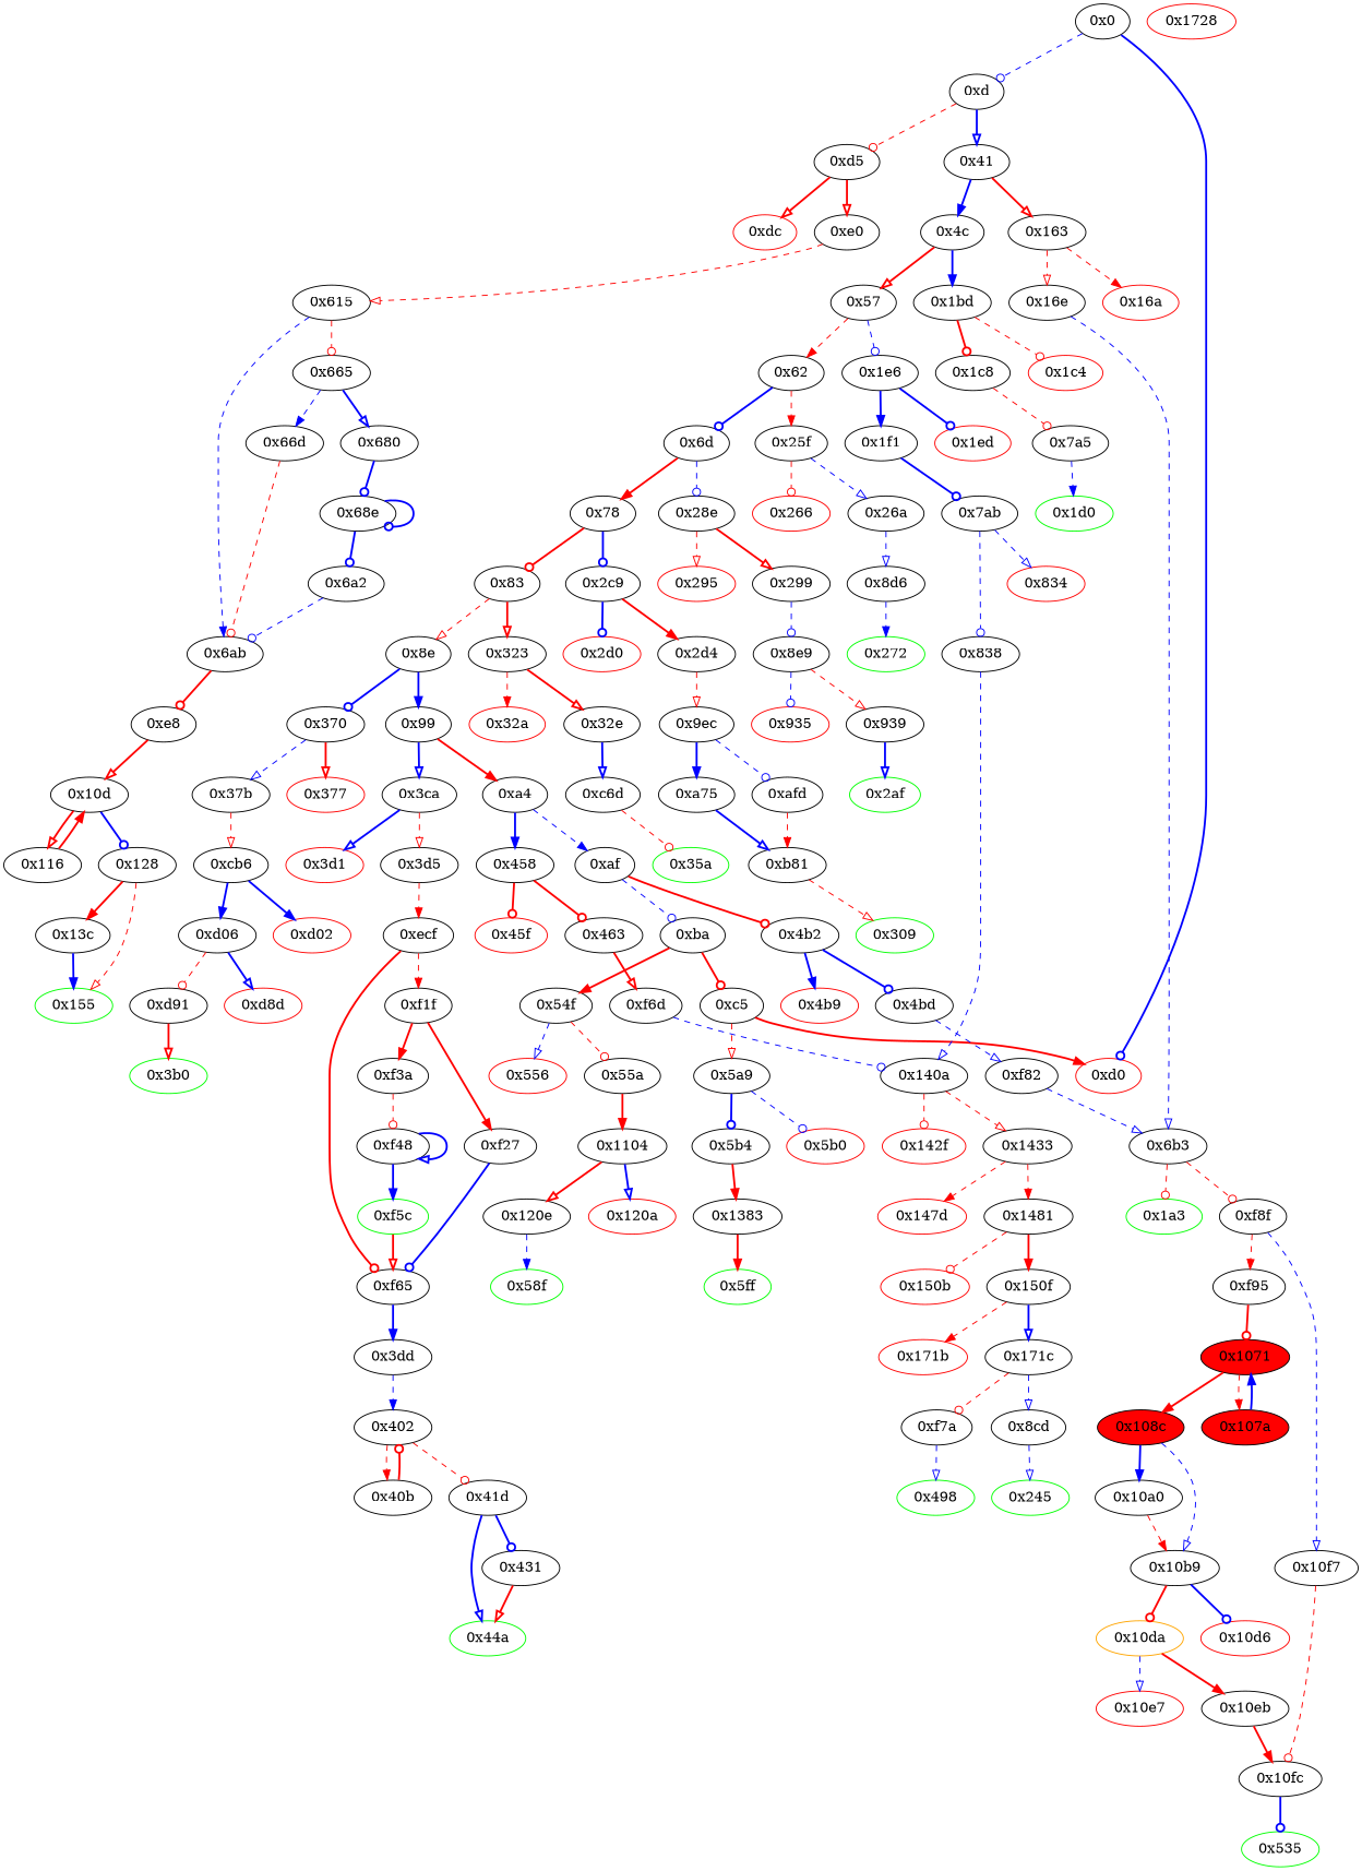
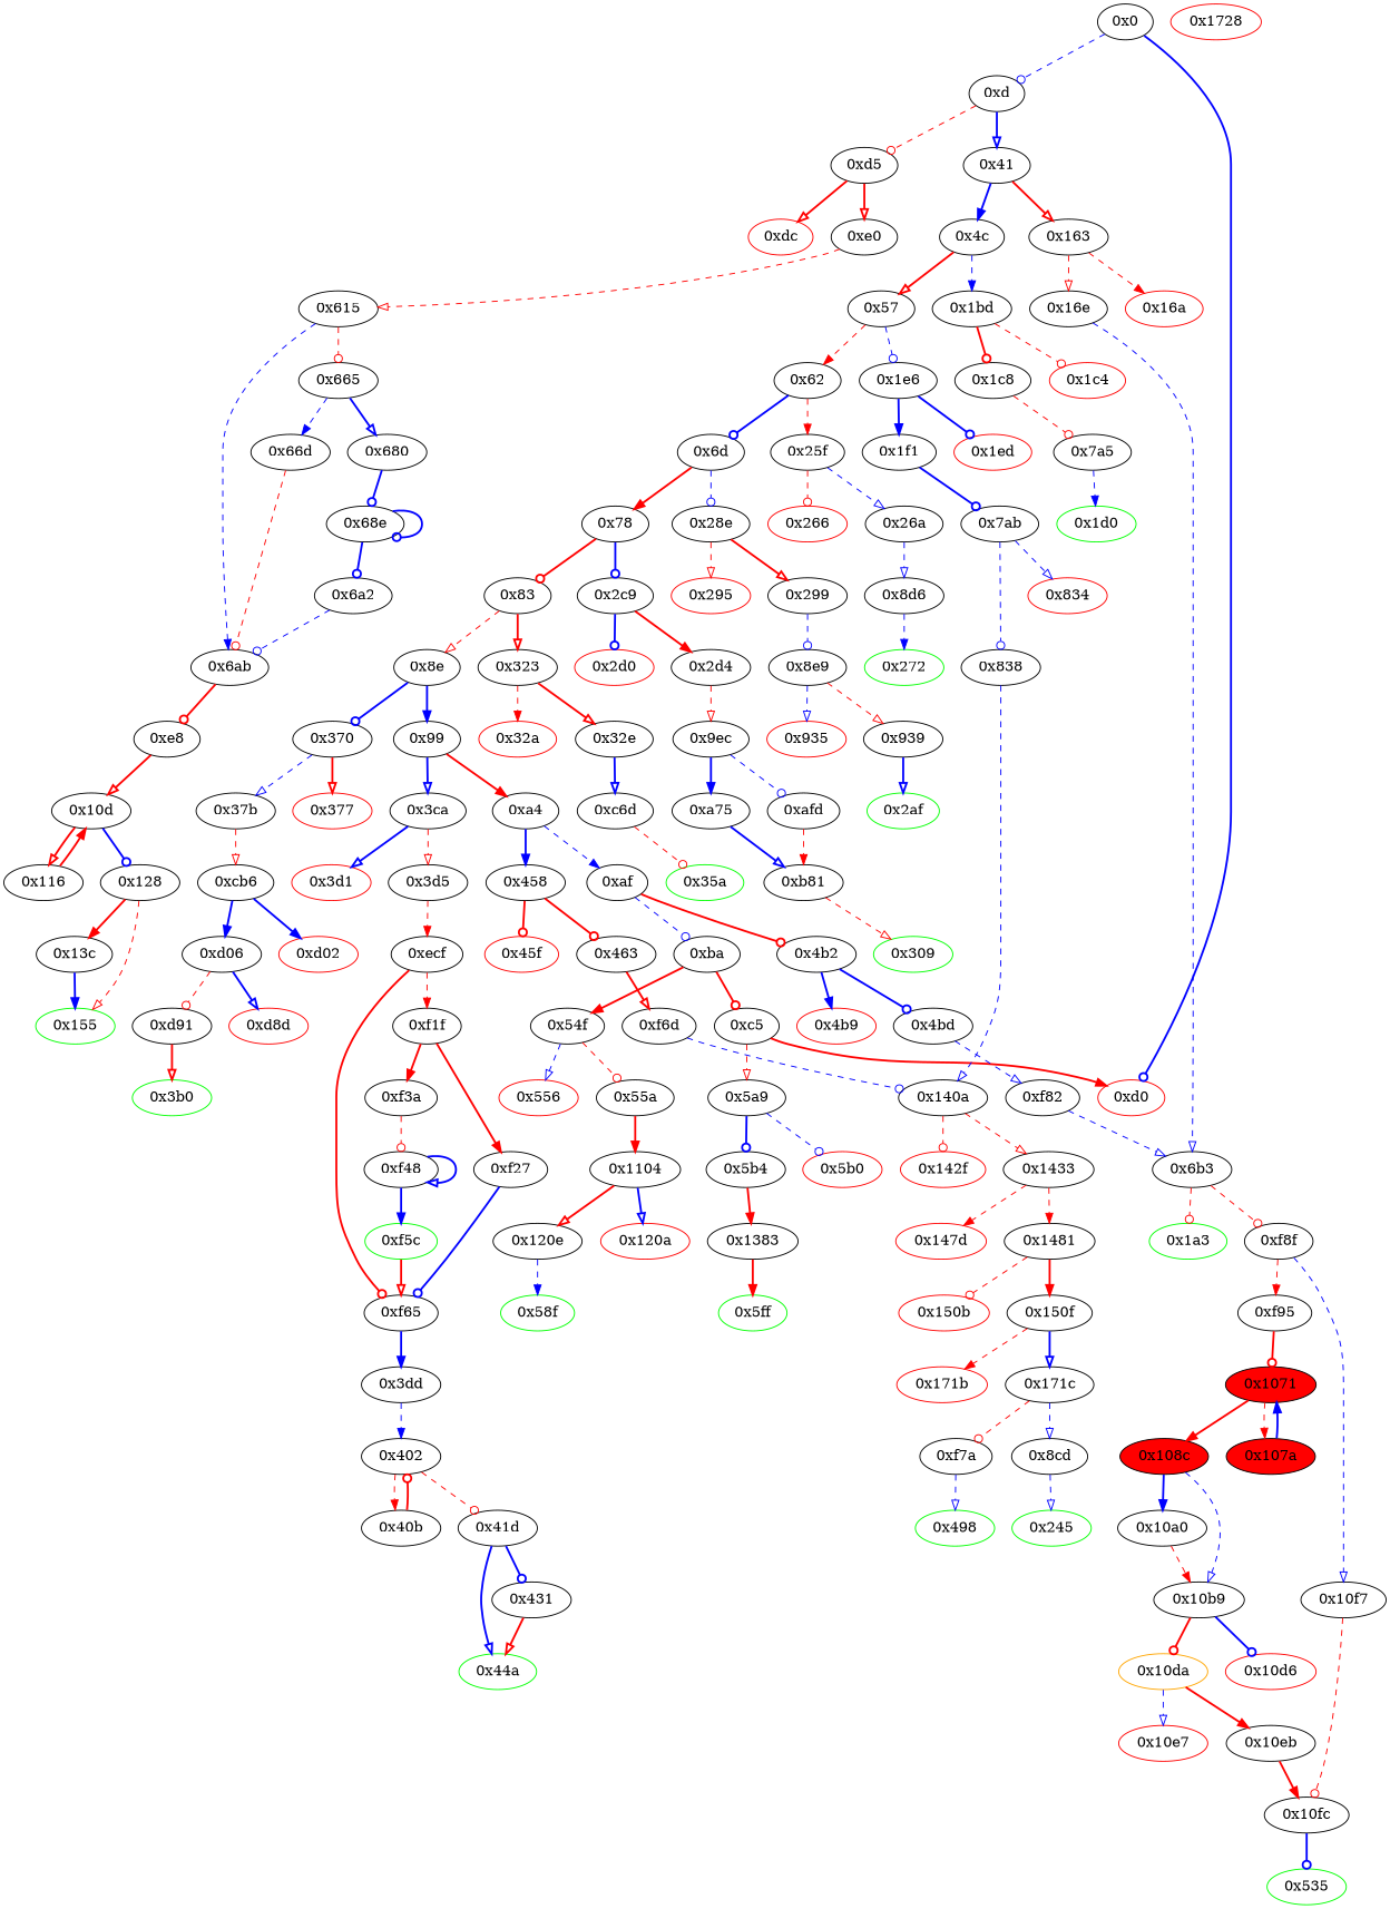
  digraph {
    node [fillcolor=white style=filled]
    edge [arrowhead=odot color=red style=bold]
    "0x55a"
    "0x1104"
    "0x120e"
    "0x120a" [color=red]
    "0xf1f"
    "0xf27"
    "0xf3a"
    "0xf65"
    "0xf48"
    "0x8e"
    "0x370"
    "0x99"
    "0x377" [color=red]
    "0x37b"
    "0xa4"
    "0x3ca"
    "0xf6d"
    "0x140a"
    "0x1433"
    "0x142f" [color=red]
    "0x58f" [color=green]
    "0x295" [color=red]
    "0x28e"
    "0x299"
    "0x8e9"
    "0x54f"
    "0x556" [color=red]
    "0x3dd"
    "0x402"
    "0x41d"
    "0x40b"
    "0x171b" [color=red]
    "0x150f"
    "0x171c"
    "0x8cd"
    "0xf7a"
    "0xd0" [color=red]
    "0x147d" [color=red]
    "0x1c8"
    "0x7a5"
    "0x1d0" [color=green]
    "0xd02" [color=red]
    "0xcb6"
    "0xd06"
    "0xd8d" [color=red]
    "0xd91"
    "0x615"
    "0x665"
    "0x6ab"
    "0x66d"
    "0x680"
    "0xe8"
    "0x9ec"
    "0xafd"
    n55 [label="0xa75"]
    "0xb81"
    "0x5ff" [color=green]
    "0x1383"
    "0x78"
    "0x2c9"
    "0x83"
    "0x2d0" [color=red]
    "0x2d4"
    "0x323"
    "0x535" [color=green]
    "0x10fc"
    "0xd5"
    "0xe0"
    "0xdc" [color=red]
    "0x463"
    "0x245" [color=green]
    "0x272" [color=green]
    "0x8d6"
    "0x68e"
    "0x10d"
    "0x116"
    "0x128"
    "0x13c"
    "0x155" [color=green]
    "0x2af" [color=green]
    "0x939"
    "0x4c"
    "0x1bd"
    "0x57"
    "0x1c4" [color=red]
    "0x62"
    "0x1e6"
    "0x44a" [color=green]
    "0x431"
    "0x5b0" [color=red]
    "0x16a" [color=red]
    "0xf82"
    "0x6b3"
    "0x1a3" [color=green]
    "0xf8f"
    "0x935" [color=red]
    "0x3b0" [color=green]
    "0x1481"
    "0x150b" [color=red]
    "0xf95"
    "0x10f7"
    "0x0"
    "0xd"
    "0x41"
    "0x10d6" [color=red]
    "0x3d5"
    "0xecf"
    "0x32a" [color=red]
    "0x5b4"
    "0x6a2"
    "0x498" [color=green]
    "0xba"
    "0xc5"
    "0x5a9"
    "0x10eb"
    "0x35a" [color=green]
    "0x4bd"
    "0x1071" [fillcolor=red]
    "0x108c" [fillcolor=red]
    "0x107a" [fillcolor=red]
    "0x4b9" [color=red]
    "0xaf"
    "0x458"
    "0x4b2"
    "0x45f" [color=red]
    "0x834" [color=red]
    "0x266" [color=red]
    "0x6d"
    "0x25f"
    "0x26a"
    "0xf5c" [color=green]
    "0x1728" [color=red]
    "0x32e"
    "0x3d1" [color=red]
    "0x10a0"
    "0x10b9"
    "0x10da" [color=orange]
    "0x309" [color=green]
    "0x1ed" [color=red]
    "0x1f1"
    "0x7ab"
    "0x163"
    "0x838"
    "0x16e"
    "0x10e7" [color=red]
    "0xc6d"
    "0x55a" -> "0x1104" [arrowhead=normal]
    "0x1104" -> "0x120e" [arrowhead=onormal]
    "0x1104" -> "0x120a" [arrowhead=onormal color=blue]
    "0x120e" -> "0x58f" [arrowhead=normal color=blue style=dashed]
    "0xf1f" -> "0xf27" [arrowhead=normal]
    "0xf1f" -> "0xf3a" [arrowhead=normal]
    "0xf27" -> "0xf65" [color=blue]
    "0xf3a" -> "0xf48" [style=dashed]
    "0xf65" -> "0x3dd" [arrowhead=normal color=blue]
    "0xf48" -> "0xf48" [arrowhead=onormal color=blue]
    "0xf48" -> "0xf5c" [arrowhead=normal color=blue]
    "0x8e" -> "0x370" [color=blue]
    "0x8e" -> "0x99" [arrowhead=normal color=blue]
    "0x370" -> "0x377" [arrowhead=onormal]
    "0x370" -> "0x37b" [arrowhead=onormal color=blue style=dashed]
    "0x99" -> "0xa4" [arrowhead=normal]
    "0x99" -> "0x3ca" [arrowhead=onormal color=blue]
    "0x37b" -> "0xcb6" [arrowhead=onormal style=dashed]
    "0xa4" -> "0xaf" [arrowhead=normal color=blue style=dashed]
    "0xa4" -> "0x458" [arrowhead=normal color=blue]
    "0x3ca" -> "0x3d5" [arrowhead=onormal style=dashed]
    "0x3ca" -> "0x3d1" [arrowhead=onormal color=blue]
    "0xf6d" -> "0x140a" [color=blue style=dashed]
    "0x140a" -> "0x1433" [arrowhead=onormal style=dashed]
    "0x140a" -> "0x142f" [style=dashed]
    "0x1433" -> "0x147d" [arrowhead=normal style=dashed]
    "0x1433" -> "0x1481" [arrowhead=normal style=dashed]
    "0x28e" -> "0x295" [arrowhead=onormal style=dashed]
    "0x28e" -> "0x299" [arrowhead=onormal]
    "0x299" -> "0x8e9" [color=blue style=dashed]
    "0x8e9" -> "0x939" [arrowhead=onormal style=dashed]
-   "0x8e9" -> "0x935" [color=blue style=dashed]
+   "0x8e9" -> "0x935" [arrowhead=onormal color=blue style=dashed]
    "0x54f" -> "0x55a" [style=dashed]
    "0x54f" -> "0x556" [arrowhead=onormal color=blue style=dashed]
    "0x3dd" -> "0x402" [arrowhead=normal color=blue style=dashed]
    "0x402" -> "0x41d" [style=dashed]
    "0x402" -> "0x40b" [arrowhead=normal style=dashed]
    "0x41d" -> "0x44a" [arrowhead=onormal color=blue]
    "0x41d" -> "0x431" [color=blue]
    "0x40b" -> "0x402"
    "0x150f" -> "0x171b" [arrowhead=normal style=dashed]
    "0x150f" -> "0x171c" [arrowhead=onormal color=blue]
    "0x171c" -> "0x8cd" [arrowhead=onormal color=blue style=dashed]
    "0x171c" -> "0xf7a" [style=dashed]
    "0x8cd" -> "0x245" [arrowhead=onormal color=blue style=dashed]
    "0xf7a" -> "0x498" [arrowhead=onormal color=blue style=dashed]
    "0x1c8" -> "0x7a5" [style=dashed]
    "0x7a5" -> "0x1d0" [arrowhead=normal color=blue style=dashed]
    "0xcb6" -> "0xd02" [arrowhead=normal color=blue]
    "0xcb6" -> "0xd06" [arrowhead=normal color=blue]
    "0xd06" -> "0xd8d" [arrowhead=onormal color=blue]
    "0xd06" -> "0xd91" [style=dashed]
    "0xd91" -> "0x3b0" [arrowhead=onormal]
    "0x615" -> "0x665" [style=dashed]
    "0x615" -> "0x6ab" [arrowhead=normal color=blue style=dashed]
    "0x665" -> "0x66d" [arrowhead=normal color=blue style=dashed]
    "0x665" -> "0x680" [arrowhead=onormal color=blue]
    "0x6ab" -> "0xe8"
    "0x66d" -> "0x6ab" [style=dashed]
    "0x680" -> "0x68e" [color=blue]
    "0xe8" -> "0x10d" [arrowhead=onormal]
    "0x9ec" -> "0xafd" [color=blue style=dashed]
    "0x9ec" -> n55 [arrowhead=normal color=blue]
    "0xafd" -> "0xb81" [arrowhead=normal style=dashed]
    n55 -> "0xb81" [arrowhead=onormal color=blue]
    "0xb81" -> "0x309" [arrowhead=onormal style=dashed]
    "0x1383" -> "0x5ff" [arrowhead=normal]
    "0x78" -> "0x2c9" [color=blue]
    "0x78" -> "0x83"
    "0x2c9" -> "0x2d0" [color=blue]
    "0x2c9" -> "0x2d4" [arrowhead=normal]
    "0x83" -> "0x8e" [arrowhead=onormal style=dashed]
    "0x83" -> "0x323" [arrowhead=onormal]
    "0x2d4" -> "0x9ec" [arrowhead=onormal style=dashed]
    "0x323" -> "0x32a" [arrowhead=normal style=dashed]
    "0x323" -> "0x32e" [arrowhead=onormal]
    "0x10fc" -> "0x535" [color=blue]
    "0xd5" -> "0xe0" [arrowhead=onormal]
    "0xd5" -> "0xdc" [arrowhead=onormal]
    "0xe0" -> "0x615" [arrowhead=onormal style=dashed]
    "0x463" -> "0xf6d" [arrowhead=onormal]
    "0x8d6" -> "0x272" [arrowhead=normal color=blue style=dashed]
    "0x68e" -> "0x68e" [color=blue]
    "0x68e" -> "0x6a2" [color=blue]
    "0x10d" -> "0x116" [arrowhead=onormal]
    "0x10d" -> "0x128" [color=blue]
    "0x116" -> "0x10d" [arrowhead=normal]
    "0x128" -> "0x13c" [arrowhead=normal]
    "0x128" -> "0x155" [arrowhead=onormal style=dashed]
    "0x13c" -> "0x155" [arrowhead=normal color=blue]
    "0x939" -> "0x2af" [arrowhead=onormal color=blue]
-   "0x4c" -> "0x1bd" [arrowhead=normal color=blue]
+   "0x4c" -> "0x1bd" [arrowhead=normal color=blue style=dashed]
    "0x4c" -> "0x57" [arrowhead=onormal]
    "0x1bd" -> "0x1c8"
    "0x1bd" -> "0x1c4" [style=dashed]
    "0x57" -> "0x62" [arrowhead=normal style=dashed]
    "0x57" -> "0x1e6" [color=blue style=dashed]
    "0x62" -> "0x6d" [color=blue]
    "0x62" -> "0x25f" [arrowhead=normal style=dashed]
    "0x1e6" -> "0x1ed" [color=blue]
    "0x1e6" -> "0x1f1" [arrowhead=normal color=blue]
    "0x431" -> "0x44a" [arrowhead=onormal]
    "0xf82" -> "0x6b3" [arrowhead=onormal color=blue style=dashed]
    "0x6b3" -> "0x1a3" [style=dashed]
    "0x6b3" -> "0xf8f" [style=dashed]
    "0xf8f" -> "0xf95" [arrowhead=normal style=dashed]
    "0xf8f" -> "0x10f7" [arrowhead=onormal color=blue style=dashed]
    "0x1481" -> "0x150f" [arrowhead=normal]
    "0x1481" -> "0x150b" [style=dashed]
    "0xf95" -> "0x1071"
    "0x10f7" -> "0x10fc" [style=dashed]
    "0x0" -> "0xd0" [color=blue]
    "0x0" -> "0xd" [color=blue style=dashed]
    "0xd" -> "0xd5" [style=dashed]
    "0xd" -> "0x41" [arrowhead=onormal color=blue]
    "0x41" -> "0x4c" [arrowhead=normal color=blue]
    "0x41" -> "0x163" [arrowhead=onormal]
    "0x3d5" -> "0xecf" [arrowhead=normal style=dashed]
    "0xecf" -> "0xf1f" [arrowhead=normal style=dashed]
    "0xecf" -> "0xf65"
    "0x5b4" -> "0x1383" [arrowhead=normal]
    "0x6a2" -> "0x6ab" [color=blue style=dashed]
    "0xba" -> "0x54f" [arrowhead=normal]
    "0xba" -> "0xc5"
    "0xc5" -> "0xd0" [arrowhead=normal]
    "0xc5" -> "0x5a9" [arrowhead=onormal style=dashed]
    "0x5a9" -> "0x5b0" [color=blue style=dashed]
    "0x5a9" -> "0x5b4" [color=blue]
    "0x10eb" -> "0x10fc" [arrowhead=normal]
    "0x4bd" -> "0xf82" [arrowhead=onormal color=blue style=dashed]
    "0x1071" -> "0x108c" [arrowhead=normal]
    "0x1071" -> "0x107a" [arrowhead=normal style=dashed]
    "0x108c" -> "0x10a0" [arrowhead=normal color=blue]
    "0x108c" -> "0x10b9" [arrowhead=onormal color=blue style=dashed]
    "0x107a" -> "0x1071" [arrowhead=normal color=blue]
    "0xaf" -> "0xba" [color=blue style=dashed]
    "0xaf" -> "0x4b2"
    "0x458" -> "0x463"
    "0x458" -> "0x45f"
    "0x4b2" -> "0x4bd" [color=blue]
    "0x4b2" -> "0x4b9" [arrowhead=normal color=blue]
    "0x6d" -> "0x28e" [color=blue style=dashed]
    "0x6d" -> "0x78" [arrowhead=normal]
    "0x25f" -> "0x266" [style=dashed]
    "0x25f" -> "0x26a" [arrowhead=onormal color=blue style=dashed]
    "0x26a" -> "0x8d6" [arrowhead=onormal color=blue style=dashed]
    "0xf5c" -> "0xf65" [arrowhead=onormal]
    "0x32e" -> "0xc6d" [arrowhead=onormal color=blue]
    "0x10a0" -> "0x10b9" [arrowhead=normal style=dashed]
    "0x10b9" -> "0x10d6" [color=blue]
    "0x10b9" -> "0x10da"
    "0x10da" -> "0x10eb" [arrowhead=normal]
    "0x10da" -> "0x10e7" [arrowhead=onormal color=blue style=dashed]
    "0x1f1" -> "0x7ab" [color=blue]
    "0x7ab" -> "0x834" [arrowhead=onormal color=blue style=dashed]
    "0x7ab" -> "0x838" [color=blue style=dashed]
    "0x163" -> "0x16a" [arrowhead=normal style=dashed]
    "0x163" -> "0x16e" [arrowhead=onormal style=dashed]
    "0x838" -> "0x140a" [arrowhead=onormal color=blue style=dashed]
    "0x16e" -> "0x6b3" [arrowhead=onormal color=blue style=dashed]
    "0xc6d" -> "0x35a" [style=dashed]
  }
